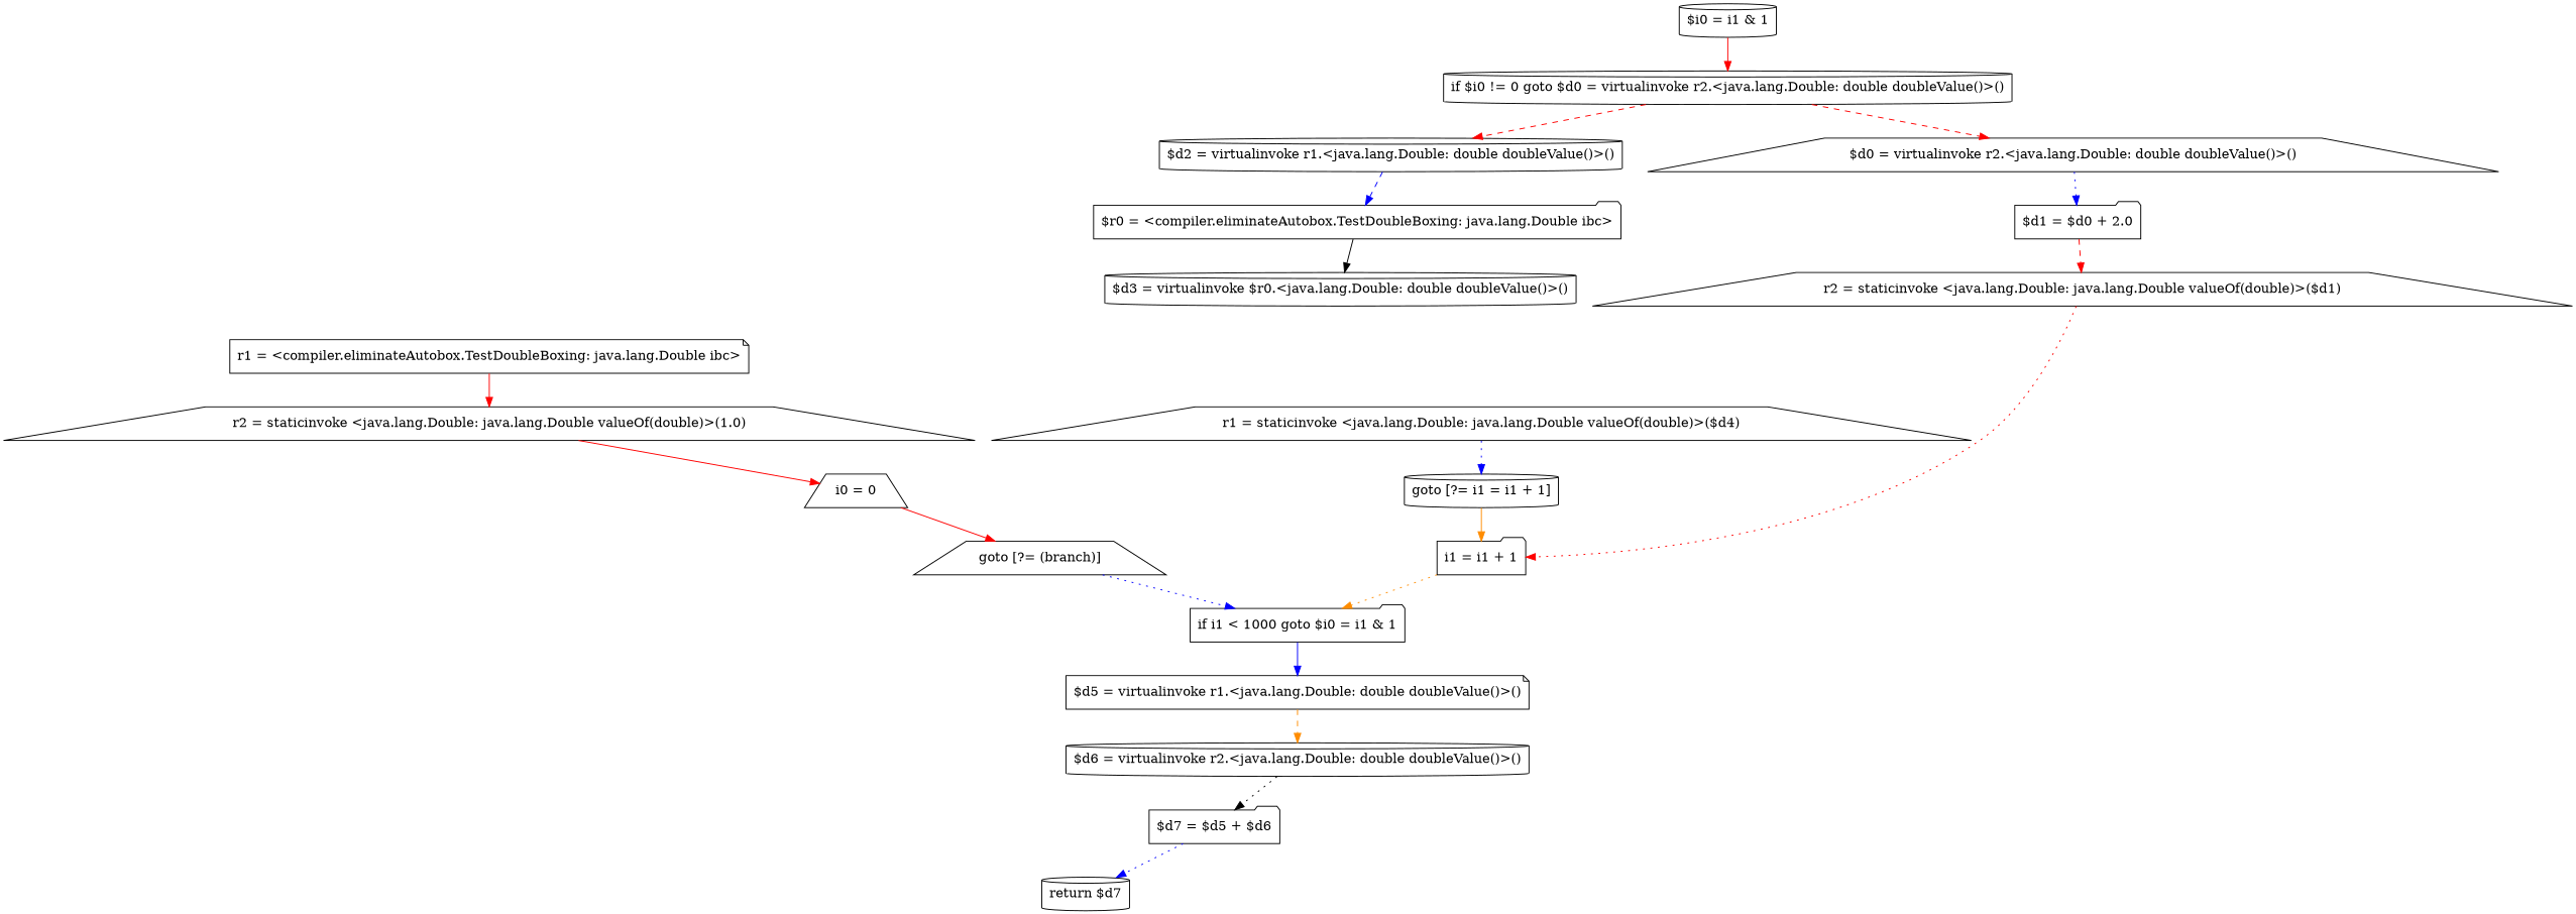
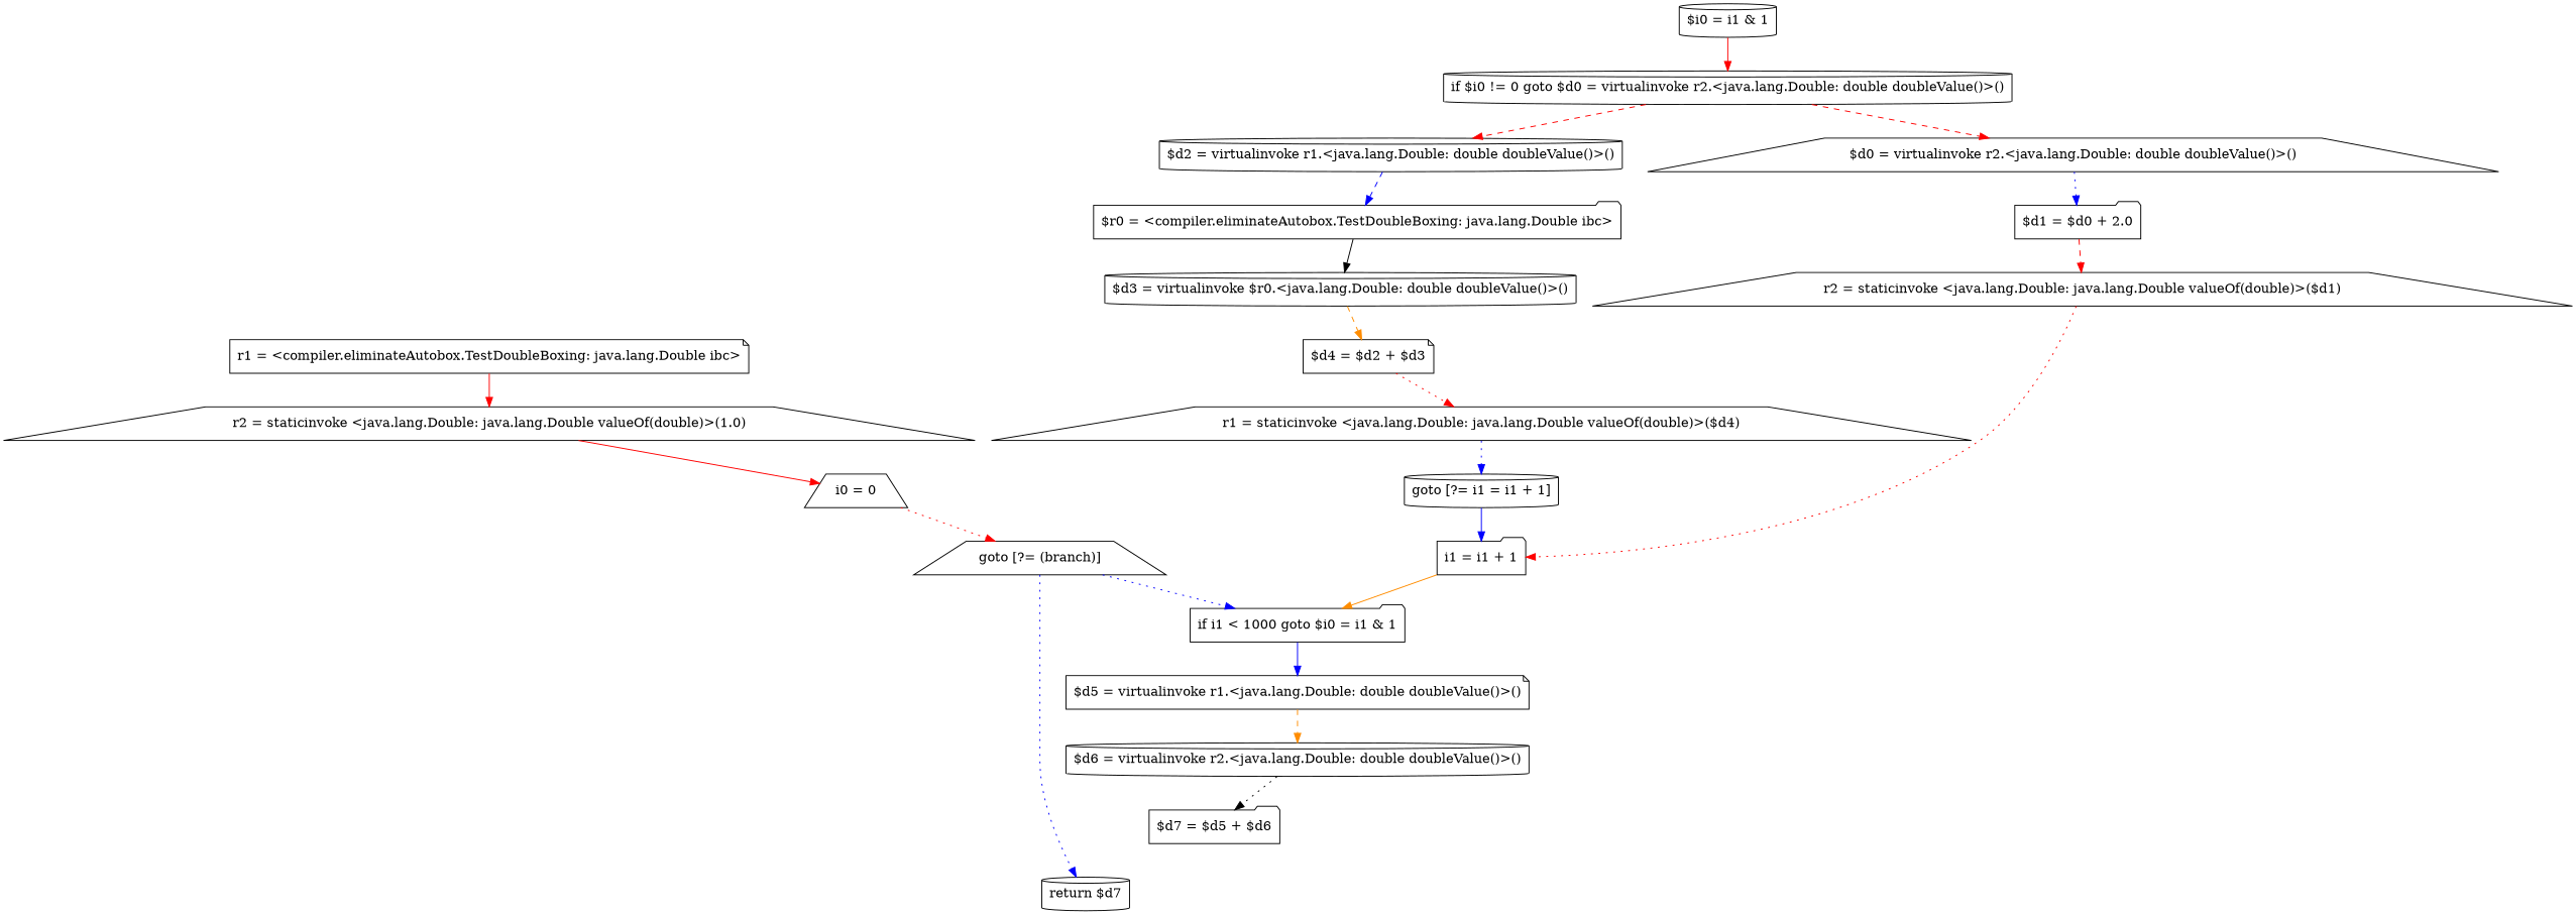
  digraph {
    node [shape=cylinder]
    edge [color=red style=dotted]
    "r1 = <compiler.eliminateAutobox.TestDoubleBoxing: java.lang.Double ibc>" [shape=note]
    "r2 = staticinvoke <java.lang.Double: java.lang.Double valueOf(double)>(1.0)" [shape=trapezium]
    n3 [label="i0 = 0" shape=trapezium]
    "goto [?= (branch)]" [shape=trapezium]
    "if i1 < 1000 goto $i0 = i1 & 1" [shape=folder]
    "$d5 = virtualinvoke r1.<java.lang.Double: double doubleValue()>()" [shape=note]
    "$i0 = i1 & 1"
    "if $i0 != 0 goto $d0 = virtualinvoke r2.<java.lang.Double: double doubleValue()>()"
    "$d2 = virtualinvoke r1.<java.lang.Double: double doubleValue()>()"
    "$d0 = virtualinvoke r2.<java.lang.Double: double doubleValue()>()" [shape=trapezium]
    "$r0 = <compiler.eliminateAutobox.TestDoubleBoxing: java.lang.Double ibc>" [shape=folder]
    "$d1 = $d0 + 2.0" [shape=folder]
    "$d3 = virtualinvoke $r0.<java.lang.Double: double doubleValue()>()"
+   "$d4 = $d2 + $d3" [shape=note]
    "r1 = staticinvoke <java.lang.Double: java.lang.Double valueOf(double)>($d4)" [shape=trapezium]
    "goto [?= i1 = i1 + 1]"
    "i1 = i1 + 1" [shape=folder]
    "r2 = staticinvoke <java.lang.Double: java.lang.Double valueOf(double)>($d1)" [shape=trapezium]
    "$d6 = virtualinvoke r2.<java.lang.Double: double doubleValue()>()"
    "$d7 = $d5 + $d6" [shape=folder]
    "return $d7"
    "r1 = <compiler.eliminateAutobox.TestDoubleBoxing: java.lang.Double ibc>" -> "r2 = staticinvoke <java.lang.Double: java.lang.Double valueOf(double)>(1.0)" [style=solid]
    "r2 = staticinvoke <java.lang.Double: java.lang.Double valueOf(double)>(1.0)" -> n3 [style=solid]
-   n3 -> "goto [?= (branch)]" [style=solid]
+   n3 -> "goto [?= (branch)]"
    "goto [?= (branch)]" -> "if i1 < 1000 goto $i0 = i1 & 1" [color=blue]
    "if i1 < 1000 goto $i0 = i1 & 1" -> "$d5 = virtualinvoke r1.<java.lang.Double: double doubleValue()>()" [color=blue style=solid]
    "$d5 = virtualinvoke r1.<java.lang.Double: double doubleValue()>()" -> "$d6 = virtualinvoke r2.<java.lang.Double: double doubleValue()>()" [color=darkorange style=dashed]
    "$i0 = i1 & 1" -> "if $i0 != 0 goto $d0 = virtualinvoke r2.<java.lang.Double: double doubleValue()>()" [style=solid]
    "if $i0 != 0 goto $d0 = virtualinvoke r2.<java.lang.Double: double doubleValue()>()" -> "$d2 = virtualinvoke r1.<java.lang.Double: double doubleValue()>()" [style=dashed]
    "if $i0 != 0 goto $d0 = virtualinvoke r2.<java.lang.Double: double doubleValue()>()" -> "$d0 = virtualinvoke r2.<java.lang.Double: double doubleValue()>()" [style=dashed]
    "$d2 = virtualinvoke r1.<java.lang.Double: double doubleValue()>()" -> "$r0 = <compiler.eliminateAutobox.TestDoubleBoxing: java.lang.Double ibc>" [color=blue style=dashed]
    "$d0 = virtualinvoke r2.<java.lang.Double: double doubleValue()>()" -> "$d1 = $d0 + 2.0" [color=blue]
    "$r0 = <compiler.eliminateAutobox.TestDoubleBoxing: java.lang.Double ibc>" -> "$d3 = virtualinvoke $r0.<java.lang.Double: double doubleValue()>()" [color=black style=solid]
    "$d1 = $d0 + 2.0" -> "r2 = staticinvoke <java.lang.Double: java.lang.Double valueOf(double)>($d1)" [style=dashed]
+   "$d3 = virtualinvoke $r0.<java.lang.Double: double doubleValue()>()" -> "$d4 = $d2 + $d3" [color=darkorange style=dashed]
+   "$d4 = $d2 + $d3" -> "r1 = staticinvoke <java.lang.Double: java.lang.Double valueOf(double)>($d4)"
    "r1 = staticinvoke <java.lang.Double: java.lang.Double valueOf(double)>($d4)" -> "goto [?= i1 = i1 + 1]" [color=blue]
-   "goto [?= i1 = i1 + 1]" -> "i1 = i1 + 1" [color=darkorange style=solid]
-   "i1 = i1 + 1" -> "if i1 < 1000 goto $i0 = i1 & 1" [color=darkorange]
+   "goto [?= i1 = i1 + 1]" -> "i1 = i1 + 1" [color=blue style=solid]
+   "i1 = i1 + 1" -> "if i1 < 1000 goto $i0 = i1 & 1" [color=darkorange style=solid]
    "r2 = staticinvoke <java.lang.Double: java.lang.Double valueOf(double)>($d1)" -> "i1 = i1 + 1"
    "$d6 = virtualinvoke r2.<java.lang.Double: double doubleValue()>()" -> "$d7 = $d5 + $d6" [color=black]
-   "$d7 = $d5 + $d6" -> "return $d7" [color=blue]
+   "goto [?= (branch)]" -> "return $d7" [color=blue]
  }
